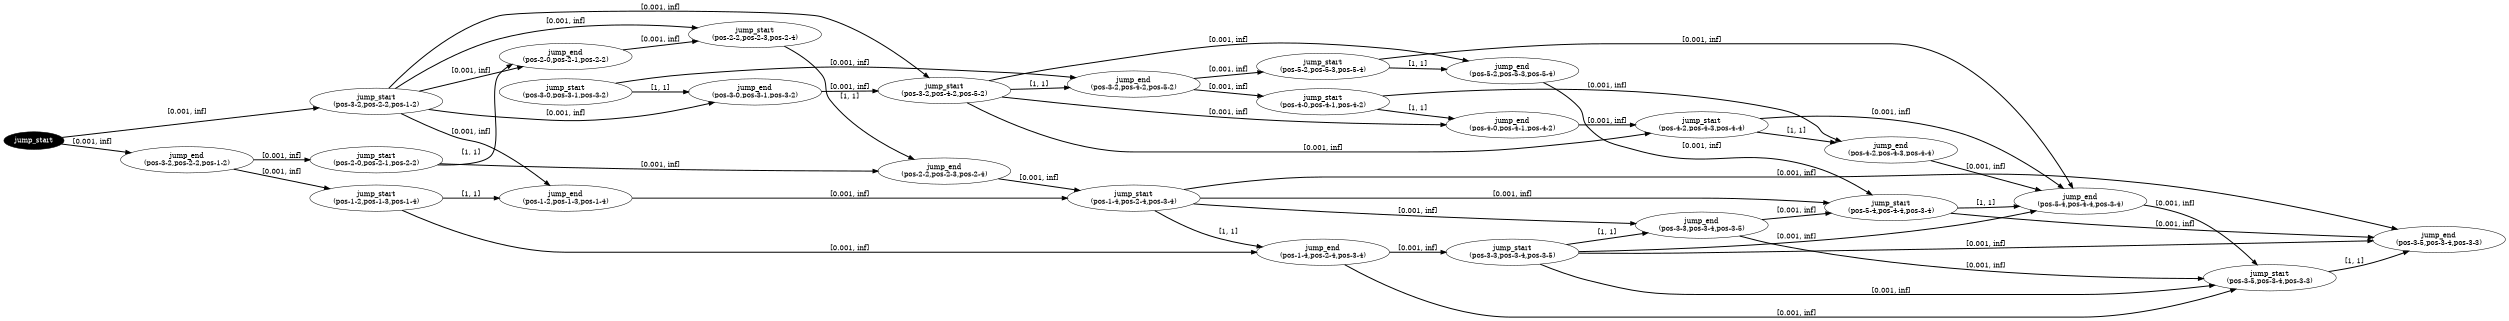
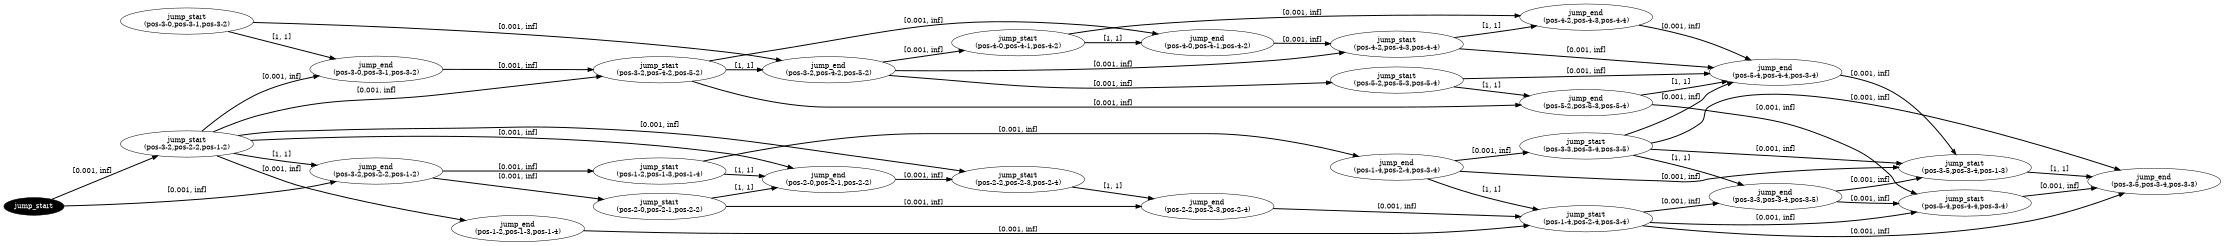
  digraph {
    rankdir=LR
    edge [color=black penwidth=2]
    n1 [fillcolor=black fontcolor=white label=jump_start style=filled]
    n2 [label="jump_start\n(pos-3-2,pos-2-2,pos-1-2)"]
    n3 [label="jump_end\n(pos-3-2,pos-2-2,pos-1-2)"]
    n4 [label="jump_end\n(pos-2-0,pos-2-1,pos-2-2)"]
    n5 [label="jump_end\n(pos-1-2,pos-1-3,pos-1-4)"]
    n6 [label="jump_end\n(pos-3-0,pos-3-1,pos-3-2)"]
    n7 [label="jump_start\n(pos-2-2,pos-2-3,pos-2-4)"]
    n8 [label="jump_start\n(pos-3-2,pos-4-2,pos-5-2)"]
    n9 [label="jump_start\n(pos-2-0,pos-2-1,pos-2-2)"]
    n10 [label="jump_start\n(pos-1-2,pos-1-3,pos-1-4)"]
    n11 [label="jump_start\n(pos-1-4,pos-2-4,pos-3-4)"]
    n12 [label="jump_end\n(pos-2-2,pos-2-3,pos-2-4)"]
    n13 [label="jump_end\n(pos-3-2,pos-4-2,pos-5-2)"]
    n14 [label="jump_end\n(pos-4-0,pos-4-1,pos-4-2)"]
    n15 [label="jump_end\n(pos-5-2,pos-5-3,pos-5-4)"]
    n16 [label="jump_start\n(pos-4-2,pos-4-3,pos-4-4)"]
    n17 [label="jump_end\n(pos-1-4,pos-2-4,pos-3-4)"]
    n18 [label="jump_start\n(pos-3-0,pos-3-1,pos-3-2)"]
    n19 [label="jump_start\n(pos-3-3,pos-3-4,pos-3-5)"]
-   n20 [label="jump_start\n(pos-3-5,pos-3-4,pos-3-3)"]
+   n20 [label="jump_start\n(pos-3-5,pos-3-4,pos-1-3)"]
    n21 [label="jump_end\n(pos-3-3,pos-3-4,pos-3-5)"]
    n22 [label="jump_start\n(pos-5-4,pos-4-4,pos-3-4)"]
    n23 [label="jump_end\n(pos-3-5,pos-3-4,pos-3-3)"]
    n24 [label="jump_start\n(pos-4-0,pos-4-1,pos-4-2)"]
    n25 [label="jump_start\n(pos-5-2,pos-5-3,pos-5-4)"]
    n26 [label="jump_end\n(pos-4-2,pos-4-3,pos-4-4)"]
    n27 [label="jump_end\n(pos-5-4,pos-4-4,pos-3-4)"]
    n1 -> n2 [label="[0.001, inf]"]
    n1 -> n3 [label="[0.001, inf]"]
+   n2 -> n3 [label="[1, 1]"]
    n2 -> n4 [label="[0.001, inf]"]
    n2 -> n5 [label="[0.001, inf]"]
    n2 -> n6 [label="[0.001, inf]"]
    n2 -> n7 [label="[0.001, inf]"]
    n2 -> n8 [label="[0.001, inf]"]
    n3 -> n9 [label="[0.001, inf]"]
    n3 -> n10 [label="[0.001, inf]"]
    n4 -> n7 [label="[0.001, inf]"]
    n5 -> n11 [label="[0.001, inf]"]
    n6 -> n8 [label="[0.001, inf]"]
    n7 -> n12 [label="[1, 1]"]
    n8 -> n13 [label="[1, 1]"]
    n8 -> n14 [label="[0.001, inf]"]
    n8 -> n15 [label="[0.001, inf]"]
-   n8 -> n16 [label="[0.001, inf]"]
+   n13 -> n16 [label="[0.001, inf]"]
    n9 -> n4 [label="[1, 1]"]
    n9 -> n12 [label="[0.001, inf]"]
-   n10 -> n5 [label="[1, 1]"]
+   n10 -> n4 [label="[1, 1]"]
    n10 -> n17 [label="[0.001, inf]"]
-   n11 -> n17 [label="[1, 1]"]
+   n17 -> n11 [label="[1, 1]"]
    n11 -> n21 [label="[0.001, inf]"]
    n11 -> n22 [label="[0.001, inf]"]
    n11 -> n23 [label="[0.001, inf]"]
    n12 -> n11 [label="[0.001, inf]"]
    n13 -> n24 [label="[0.001, inf]"]
    n13 -> n25 [label="[0.001, inf]"]
    n14 -> n16 [label="[0.001, inf]"]
    n15 -> n22 [label="[0.001, inf]"]
    n16 -> n26 [label="[1, 1]"]
    n16 -> n27 [label="[0.001, inf]"]
    n17 -> n19 [label="[0.001, inf]"]
    n17 -> n20 [label="[0.001, inf]"]
    n18 -> n6 [label="[1, 1]"]
    n18 -> n13 [label="[0.001, inf]"]
    n19 -> n20 [label="[0.001, inf]"]
    n19 -> n21 [label="[1, 1]"]
    n19 -> n23 [label="[0.001, inf]"]
    n19 -> n27 [label="[0.001, inf]"]
    n20 -> n23 [label="[1, 1]"]
    n21 -> n20 [label="[0.001, inf]"]
    n21 -> n22 [label="[0.001, inf]"]
    n22 -> n23 [label="[0.001, inf]"]
-   n22 -> n27 [label="[1, 1]"]
+   n15 -> n27 [label="[1, 1]"]
    n24 -> n14 [label="[1, 1]"]
    n24 -> n26 [label="[0.001, inf]"]
    n25 -> n15 [label="[1, 1]"]
    n25 -> n27 [label="[0.001, inf]"]
    n26 -> n27 [label="[0.001, inf]"]
    n27 -> n20 [label="[0.001, inf]"]
  }
